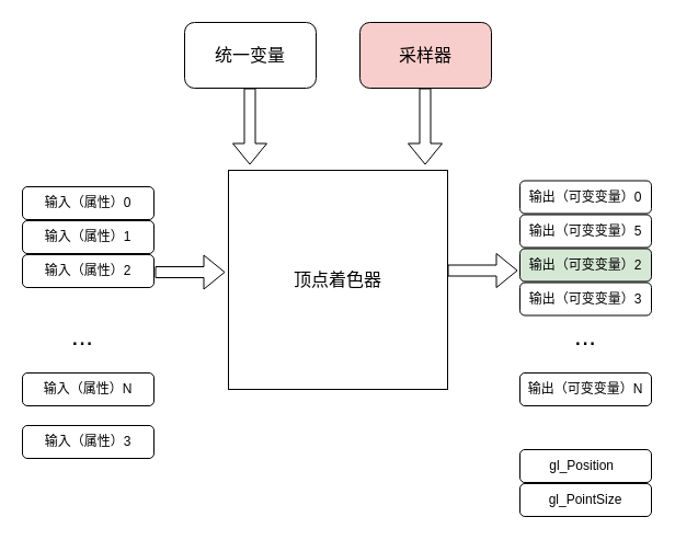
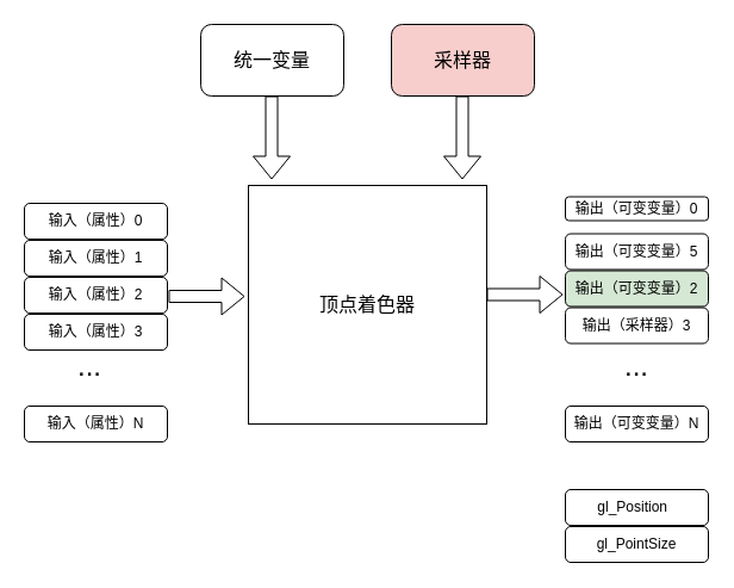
  <mxCell id="0" />
  <mxCell id="1" parent="0" />
  <mxCell id="2" value="&lt;font style=&quot;font-size: 16px&quot;&gt;统一变量&lt;/font&gt;" style="rounded=1;whiteSpace=wrap;html=1;fontSize=16;" vertex="1" parent="1"><mxGeometry x="168" y="20" width="120" height="60" as="geometry" /></mxCell>
  <mxCell id="3" value="&lt;font style=&quot;font-size: 16px&quot;&gt;采样器&lt;/font&gt;" style="rounded=1;whiteSpace=wrap;html=1;fillColor=#f8cecc;" vertex="1" parent="1"><mxGeometry x="328" y="20" width="120" height="60" as="geometry" /></mxCell>
  <mxCell id="4" value="&lt;font style=&quot;font-size: 12px&quot;&gt;输入（属性）0&lt;/font&gt;" style="rounded=1;whiteSpace=wrap;html=1;" vertex="1" parent="1"><mxGeometry x="20" y="170" width="120" height="30" as="geometry" /></mxCell>
  <mxCell id="5" value="&lt;font style=&quot;font-size: 16px&quot;&gt;顶点着色器&lt;/font&gt;" style="whiteSpace=wrap;html=1;aspect=fixed;" vertex="1" parent="1"><mxGeometry x="208" y="155" width="200" height="200" as="geometry" /></mxCell>
  <mxCell id="6" value="" style="shape=flexArrow;endArrow=classic;html=1;exitX=0.5;exitY=1;exitDx=0;exitDy=0;" edge="1" parent="1"><mxGeometry width="50" height="50" relative="1" as="geometry"><mxPoint x="387.5" y="80" as="sourcePoint" /><mxPoint x="387.5" y="150" as="targetPoint" /></mxGeometry></mxCell>
  <mxCell id="7" value="" style="shape=flexArrow;endArrow=classic;html=1;exitX=0.5;exitY=1;exitDx=0;exitDy=0;" edge="1" parent="1"><mxGeometry width="50" height="50" relative="1" as="geometry"><mxPoint x="227.5" y="80" as="sourcePoint" /><mxPoint x="227.5" y="150" as="targetPoint" /></mxGeometry></mxCell>
  <mxCell id="8" value="&lt;span&gt;输入（属性）1&lt;/span&gt;" style="rounded=1;whiteSpace=wrap;html=1;" vertex="1" parent="1"><mxGeometry x="20" y="201" width="120" height="30" as="geometry" /></mxCell>
  <mxCell id="9" value="&lt;span&gt;输入（属性）2&lt;/span&gt;" style="rounded=1;whiteSpace=wrap;html=1;" vertex="1" parent="1"><mxGeometry x="20" y="232" width="120" height="30" as="geometry" /></mxCell>
- <mxCell id="10" value="&lt;span&gt;输入（属性）3&lt;/span&gt;" style="rounded=1;whiteSpace=wrap;html=1;" vertex="1" parent="1"><mxGeometry x="20" y="388" width="120" height="30" as="geometry" /></mxCell>
- <mxCell id="11" value="输出（可变变量）0" style="rounded=1;whiteSpace=wrap;html=1;" vertex="1" parent="1"><mxGeometry x="474" y="164.5" width="120" height="30" as="geometry" /></mxCell>
+ <mxCell id="10" value="&lt;span&gt;输入（属性）3&lt;/span&gt;" style="rounded=1;whiteSpace=wrap;html=1;" vertex="1" parent="1"><mxGeometry x="20" y="263" width="120" height="30" as="geometry" /></mxCell>
+ <mxCell id="11" value="输出（可变变量）0" style="rounded=1;whiteSpace=wrap;html=1;" vertex="1" parent="1"><mxGeometry x="474" y="164.5" width="120" height="20" as="geometry" /></mxCell>
  <mxCell id="12" value="&lt;span&gt;输出（可变变量）5&lt;/span&gt;" style="rounded=1;whiteSpace=wrap;html=1;" vertex="1" parent="1"><mxGeometry x="474" y="195.5" width="120" height="30" as="geometry" /></mxCell>
  <mxCell id="13" value="&lt;span&gt;输出（可变变量）2&lt;/span&gt;" style="rounded=1;whiteSpace=wrap;html=1;fillColor=#d5e8d4;" vertex="1" parent="1"><mxGeometry x="474" y="226.5" width="120" height="30" as="geometry" /></mxCell>
- <mxCell id="14" value="&lt;span&gt;输出（可变变量）3&lt;/span&gt;" style="rounded=1;whiteSpace=wrap;html=1;" vertex="1" parent="1"><mxGeometry x="474" y="257.5" width="120" height="30" as="geometry" /></mxCell>
+ <mxCell id="14" value="&lt;span&gt;输出（采样器）3&lt;/span&gt;" style="rounded=1;whiteSpace=wrap;html=1;" vertex="1" parent="1"><mxGeometry x="474" y="257.5" width="120" height="30" as="geometry" /></mxCell>
  <mxCell id="15" value="&lt;span&gt;输入（属性）N&lt;/span&gt;" style="rounded=1;whiteSpace=wrap;html=1;" vertex="1" parent="1"><mxGeometry x="20" y="340" width="120" height="30" as="geometry" /></mxCell>
  <mxCell id="16" value="&lt;span&gt;输出（可变变量）N&lt;/span&gt;" style="rounded=1;whiteSpace=wrap;html=1;" vertex="1" parent="1"><mxGeometry x="474" y="340" width="120" height="30" as="geometry" /></mxCell>
  <mxCell id="17" value="&lt;font style=&quot;font-size: 24px&quot;&gt;...&lt;/font&gt;" style="text;html=1;strokeColor=none;fillColor=none;align=center;verticalAlign=middle;whiteSpace=wrap;rounded=0;" vertex="1" parent="1"><mxGeometry x="55" y="296.5" width="40" height="20" as="geometry" /></mxCell>
  <mxCell id="18" value="&lt;font style=&quot;font-size: 24px&quot;&gt;...&lt;/font&gt;" style="text;html=1;strokeColor=none;fillColor=none;align=center;verticalAlign=middle;whiteSpace=wrap;rounded=0;" vertex="1" parent="1"><mxGeometry x="514" y="296.5" width="40" height="20" as="geometry" /></mxCell>
  <mxCell id="19" value="gl_Position&amp;nbsp;&amp;nbsp;" style="rounded=1;whiteSpace=wrap;html=1;" vertex="1" parent="1"><mxGeometry x="474" y="410" width="120" height="30" as="geometry" /></mxCell>
  <mxCell id="20" value="gl_PointSize" style="rounded=1;whiteSpace=wrap;html=1;" vertex="1" parent="1"><mxGeometry x="474" y="441" width="120" height="30" as="geometry" /></mxCell>
  <mxCell id="21" value="" style="shape=flexArrow;endArrow=classic;html=1;exitX=1;exitY=0.5;exitDx=0;exitDy=0;entryX=-0.02;entryY=0.465;entryDx=0;entryDy=0;entryPerimeter=0;" edge="1" parent="1"><mxGeometry width="50" height="50" relative="1" as="geometry"><mxPoint x="141" y="248" as="sourcePoint" /><mxPoint x="205" y="248" as="targetPoint" /></mxGeometry></mxCell>
  <mxCell id="22" value="" style="shape=flexArrow;endArrow=classic;html=1;exitX=1;exitY=0.5;exitDx=0;exitDy=0;entryX=-0.02;entryY=0.465;entryDx=0;entryDy=0;entryPerimeter=0;" edge="1" parent="1"><mxGeometry width="50" height="50" relative="1" as="geometry"><mxPoint x="408" y="246.5" as="sourcePoint" /><mxPoint x="472" y="246.5" as="targetPoint" /></mxGeometry></mxCell>
